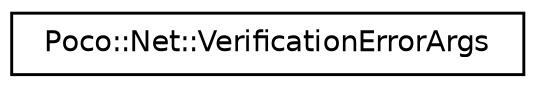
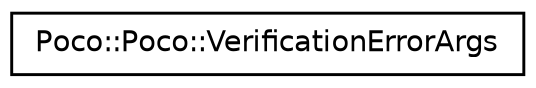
  digraph {
    rankdir=LR
-   n1 [color=black fillcolor=white fontname=Helvetica fontsize=10 height=0.2 label="Poco::Net::VerificationErrorArgs" shape=record style=filled width=0.4]
+   n1 [color=black fillcolor=white fontname=Helvetica fontsize=10 height=0.2 label="Poco::Poco::VerificationErrorArgs" shape=record style=filled width=0.4]
  }
